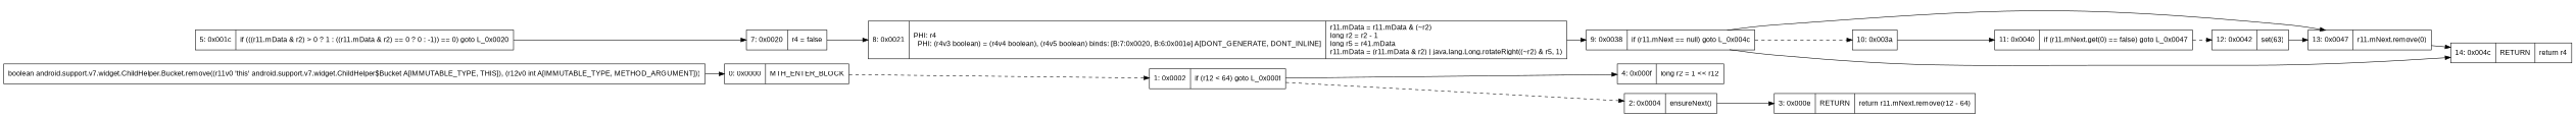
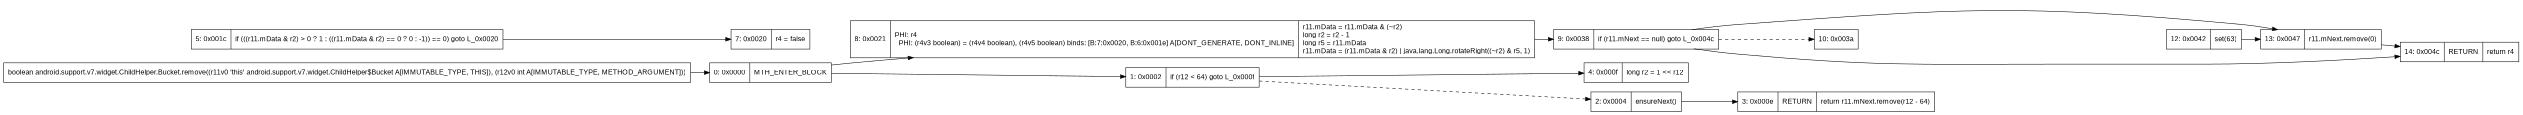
  digraph {
    fontname="Liberation Sans"
    rankdir=LR
    node [fontname="Liberation Sans" shape=record]
    edge [fontname="Liberation Sans"]
    n1 [label="{0\:\ 0x0000|MTH_ENTER_BLOCK\l}"]
    n2 [label="{1\:\ 0x0002|if (r12 \< 64) goto L_0x000f\l}"]
    n3 [label="{2\:\ 0x0004|ensureNext()\l}"]
    n4 [label="{4\:\ 0x000f|long r2 = 1 \<\< r12\l}"]
    n5 [label="{3\:\ 0x000e|RETURN\l|return r11.mNext.remove(r12 \- 64)\l}"]
    n6 [label="{5\:\ 0x001c|if (((r11.mData & r2) \> 0 ? 1 : ((r11.mData & r2) == 0 ? 0 : \-1)) == 0) goto L_0x0020\l}"]
    n7 [label="{7\:\ 0x0020|r4 = false\l}"]
-   n8 [label="{8\:\ 0x0021|PHI: r4 \l  PHI: (r4v3 boolean) = (r4v4 boolean), (r4v5 boolean) binds: [B:7:0x0020, B:6:0x001e] A[DONT_GENERATE, DONT_INLINE]\l|r11.mData = r11.mData & (~r2)\llong r2 = r2 \- 1\llong r5 = r41.mData\lr11.mData = (r11.mData & r2) \| java.lang.Long.rotateRight((~r2) & r5, 1)\l}"]
+   n8 [label="{8\:\ 0x0021|PHI: r4 \l  PHI: (r4v3 boolean) = (r4v4 boolean), (r4v5 boolean) binds: [B:7:0x0020, B:6:0x001e] A[DONT_GENERATE, DONT_INLINE]\l|r11.mData = r11.mData & (~r2)\llong r2 = r2 \- 1\llong r5 = r11.mData\lr11.mData = (r11.mData & r2) \| java.lang.Long.rotateRight((~r2) & r5, 1)\l}"]
    n9 [label="{9\:\ 0x0038|if (r11.mNext == null) goto L_0x004c\l}"]
    n10 [label="{10\:\ 0x003a}"]
    n11 [label="{14\:\ 0x004c|RETURN\l|return r4\l}"]
    n12 [label="{13\:\ 0x0047|r11.mNext.remove(0)\l}"]
-   n13 [label="{11\:\ 0x0040|if (r11.mNext.get(0) == false) goto L_0x0047\l}"]
    n14 [label="{12\:\ 0x0042|set(63)\l}"]
    n15 [label="{boolean android.support.v7.widget.ChildHelper.Bucket.remove((r11v0 'this' android.support.v7.widget.ChildHelper$Bucket A[IMMUTABLE_TYPE, THIS]), (r12v0 int A[IMMUTABLE_TYPE, METHOD_ARGUMENT])) }"]
-   n1 -> n2 [style=dashed]
+   n1 -> n2
    n2 -> n3 [style=dashed]
    n2 -> n4
    n3 -> n5
    n6 -> n7
-   n7 -> n8
+   n1 -> n8
    n8 -> n9
    n9 -> n10 [style=dashed]
    n9 -> n11
    n9 -> n12
-   n10 -> n13
    n12 -> n11
-   n13 -> n14 [style=dashed]
    n14 -> n12
    n15 -> n1
  }
